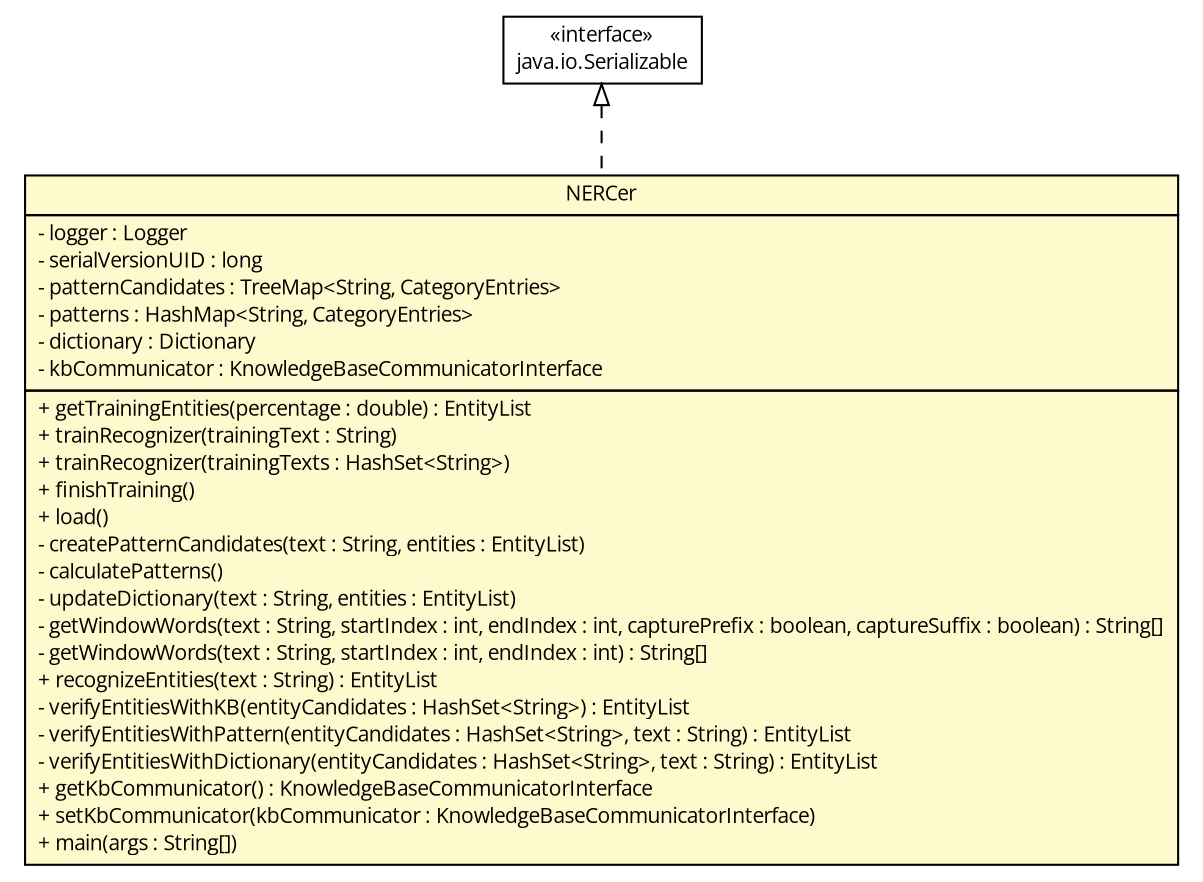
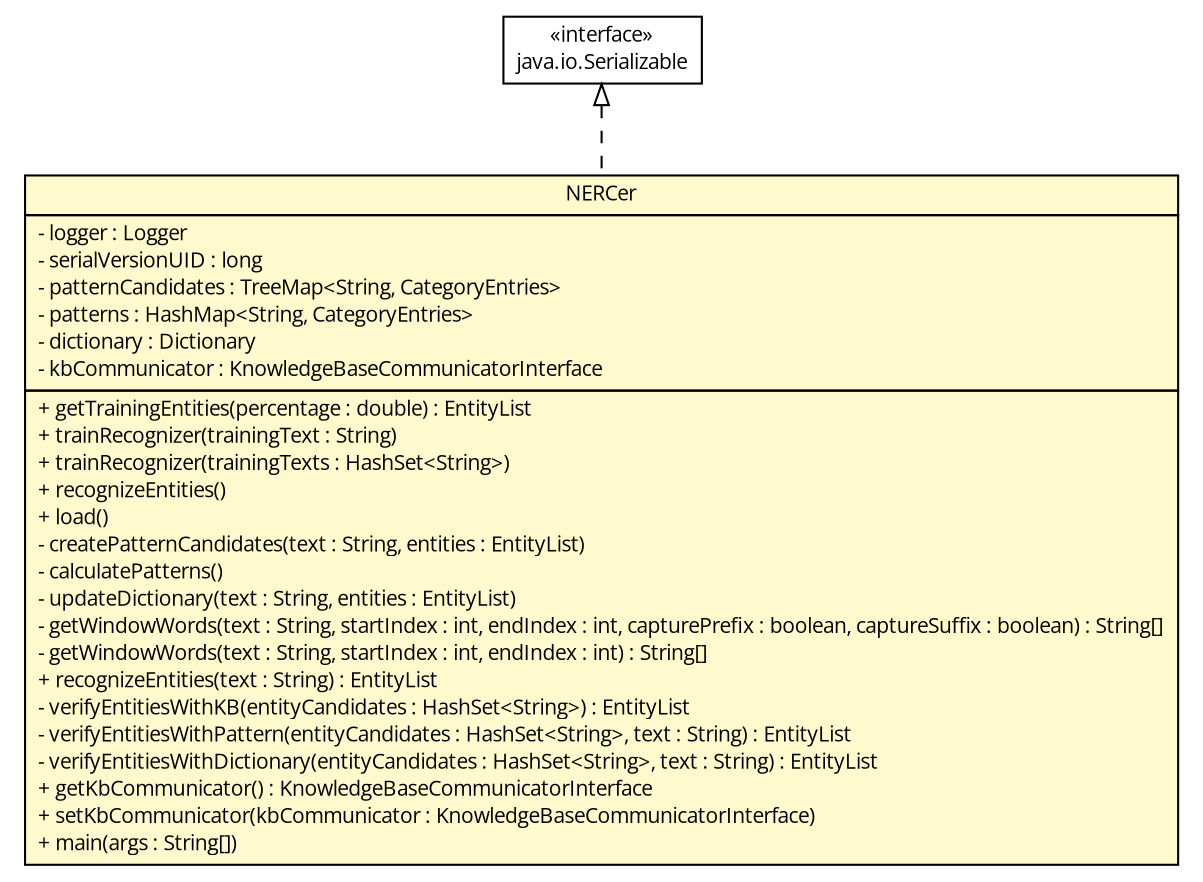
  digraph {
    nodesep=0.25
    ranksep=0.5
    fontname="Open Sans"
    node [fontcolor=black fontname="Open Sans" fontsize=10.0 shape=plaintext]
-   n1 [label=<<table title="tud.iir.tagging.NERCer" border="0" cellborder="1" cellspacing="0" cellpadding="2" port="p" bgcolor="lemonChiffon" href="./NERCer.html"> 		<tr><td><table border="0" cellspacing="0" cellpadding="1"> <tr><td align="center" balign="center"> NERCer </td></tr> 		</table></td></tr> 		<tr><td><table border="0" cellspacing="0" cellpadding="1"> <tr><td align="left" balign="left"> - logger : Logger </td></tr> <tr><td align="left" balign="left"> - serialVersionUID : long </td></tr> <tr><td align="left" balign="left"> - patternCandidates : TreeMap&lt;String, CategoryEntries&gt; </td></tr> <tr><td align="left" balign="left"> - patterns : HashMap&lt;String, CategoryEntries&gt; </td></tr> <tr><td align="left" balign="left"> - dictionary : Dictionary </td></tr> <tr><td align="left" balign="left"> - kbCommunicator : KnowledgeBaseCommunicatorInterface </td></tr> 		</table></td></tr> 		<tr><td><table border="0" cellspacing="0" cellpadding="1"> <tr><td align="left" balign="left"> + getTrainingEntities(percentage : double) : EntityList </td></tr> <tr><td align="left" balign="left"> + trainRecognizer(trainingText : String) </td></tr> <tr><td align="left" balign="left"> + trainRecognizer(trainingTexts : HashSet&lt;String&gt;) </td></tr> <tr><td align="left" balign="left"> + finishTraining() </td></tr> <tr><td align="left" balign="left"> + load() </td></tr> <tr><td align="left" balign="left"> - createPatternCandidates(text : String, entities : EntityList) </td></tr> <tr><td align="left" balign="left"> - calculatePatterns() </td></tr> <tr><td align="left" balign="left"> - updateDictionary(text : String, entities : EntityList) </td></tr> <tr><td align="left" balign="left"> - getWindowWords(text : String, startIndex : int, endIndex : int, capturePrefix : boolean, captureSuffix : boolean) : String[] </td></tr> <tr><td align="left" balign="left"> - getWindowWords(text : String, startIndex : int, endIndex : int) : String[] </td></tr> <tr><td align="left" balign="left"> + recognizeEntities(text : String) : EntityList </td></tr> <tr><td align="left" balign="left"> - verifyEntitiesWithKB(entityCandidates : HashSet&lt;String&gt;) : EntityList </td></tr> <tr><td align="left" balign="left"> - verifyEntitiesWithPattern(entityCandidates : HashSet&lt;String&gt;, text : String) : EntityList </td></tr> <tr><td align="left" balign="left"> - verifyEntitiesWithDictionary(entityCandidates : HashSet&lt;String&gt;, text : String) : EntityList </td></tr> <tr><td align="left" balign="left"> + getKbCommunicator() : KnowledgeBaseCommunicatorInterface </td></tr> <tr><td align="left" balign="left"> + setKbCommunicator(kbCommunicator : KnowledgeBaseCommunicatorInterface) </td></tr> <tr><td align="left" balign="left"> + main(args : String[]) </td></tr> 		</table></td></tr> 		</table>>]
+   n1 [label=<<table title="tud.iir.tagging.NERCer" border="0" cellborder="1" cellspacing="0" cellpadding="2" port="p" bgcolor="lemonChiffon" href="./NERCer.html"> 		<tr><td><table border="0" cellspacing="0" cellpadding="1"> <tr><td align="center" balign="center"> NERCer </td></tr> 		</table></td></tr> 		<tr><td><table border="0" cellspacing="0" cellpadding="1"> <tr><td align="left" balign="left"> - logger : Logger </td></tr> <tr><td align="left" balign="left"> - serialVersionUID : long </td></tr> <tr><td align="left" balign="left"> - patternCandidates : TreeMap&lt;String, CategoryEntries&gt; </td></tr> <tr><td align="left" balign="left"> - patterns : HashMap&lt;String, CategoryEntries&gt; </td></tr> <tr><td align="left" balign="left"> - dictionary : Dictionary </td></tr> <tr><td align="left" balign="left"> - kbCommunicator : KnowledgeBaseCommunicatorInterface </td></tr> 		</table></td></tr> 		<tr><td><table border="0" cellspacing="0" cellpadding="1"> <tr><td align="left" balign="left"> + getTrainingEntities(percentage : double) : EntityList </td></tr> <tr><td align="left" balign="left"> + trainRecognizer(trainingText : String) </td></tr> <tr><td align="left" balign="left"> + trainRecognizer(trainingTexts : HashSet&lt;String&gt;) </td></tr> <tr><td align="left" balign="left"> + recognizeEntities() </td></tr> <tr><td align="left" balign="left"> + load() </td></tr> <tr><td align="left" balign="left"> - createPatternCandidates(text : String, entities : EntityList) </td></tr> <tr><td align="left" balign="left"> - calculatePatterns() </td></tr> <tr><td align="left" balign="left"> - updateDictionary(text : String, entities : EntityList) </td></tr> <tr><td align="left" balign="left"> - getWindowWords(text : String, startIndex : int, endIndex : int, capturePrefix : boolean, captureSuffix : boolean) : String[] </td></tr> <tr><td align="left" balign="left"> - getWindowWords(text : String, startIndex : int, endIndex : int) : String[] </td></tr> <tr><td align="left" balign="left"> + recognizeEntities(text : String) : EntityList </td></tr> <tr><td align="left" balign="left"> - verifyEntitiesWithKB(entityCandidates : HashSet&lt;String&gt;) : EntityList </td></tr> <tr><td align="left" balign="left"> - verifyEntitiesWithPattern(entityCandidates : HashSet&lt;String&gt;, text : String) : EntityList </td></tr> <tr><td align="left" balign="left"> - verifyEntitiesWithDictionary(entityCandidates : HashSet&lt;String&gt;, text : String) : EntityList </td></tr> <tr><td align="left" balign="left"> + getKbCommunicator() : KnowledgeBaseCommunicatorInterface </td></tr> <tr><td align="left" balign="left"> + setKbCommunicator(kbCommunicator : KnowledgeBaseCommunicatorInterface) </td></tr> <tr><td align="left" balign="left"> + main(args : String[]) </td></tr> 		</table></td></tr> 		</table>>]
    n2 [label=<<table title="java.io.Serializable" border="0" cellborder="1" cellspacing="0" cellpadding="2" port="p" href="http://java.sun.com/j2se/1.4.2/docs/api/java/io/Serializable.html"> 		<tr><td><table border="0" cellspacing="0" cellpadding="1"> <tr><td align="center" balign="center"> &#171;interface&#187; </td></tr> <tr><td align="center" balign="center"> java.io.Serializable </td></tr> 		</table></td></tr> 		</table>>]
    n2 -> n1 [arrowtail=empty dir=back fontname="Open Sans" fontsize=10 headport=p labelfontname=arial labelfontsize=10 style=dashed tailport=p]
  }
